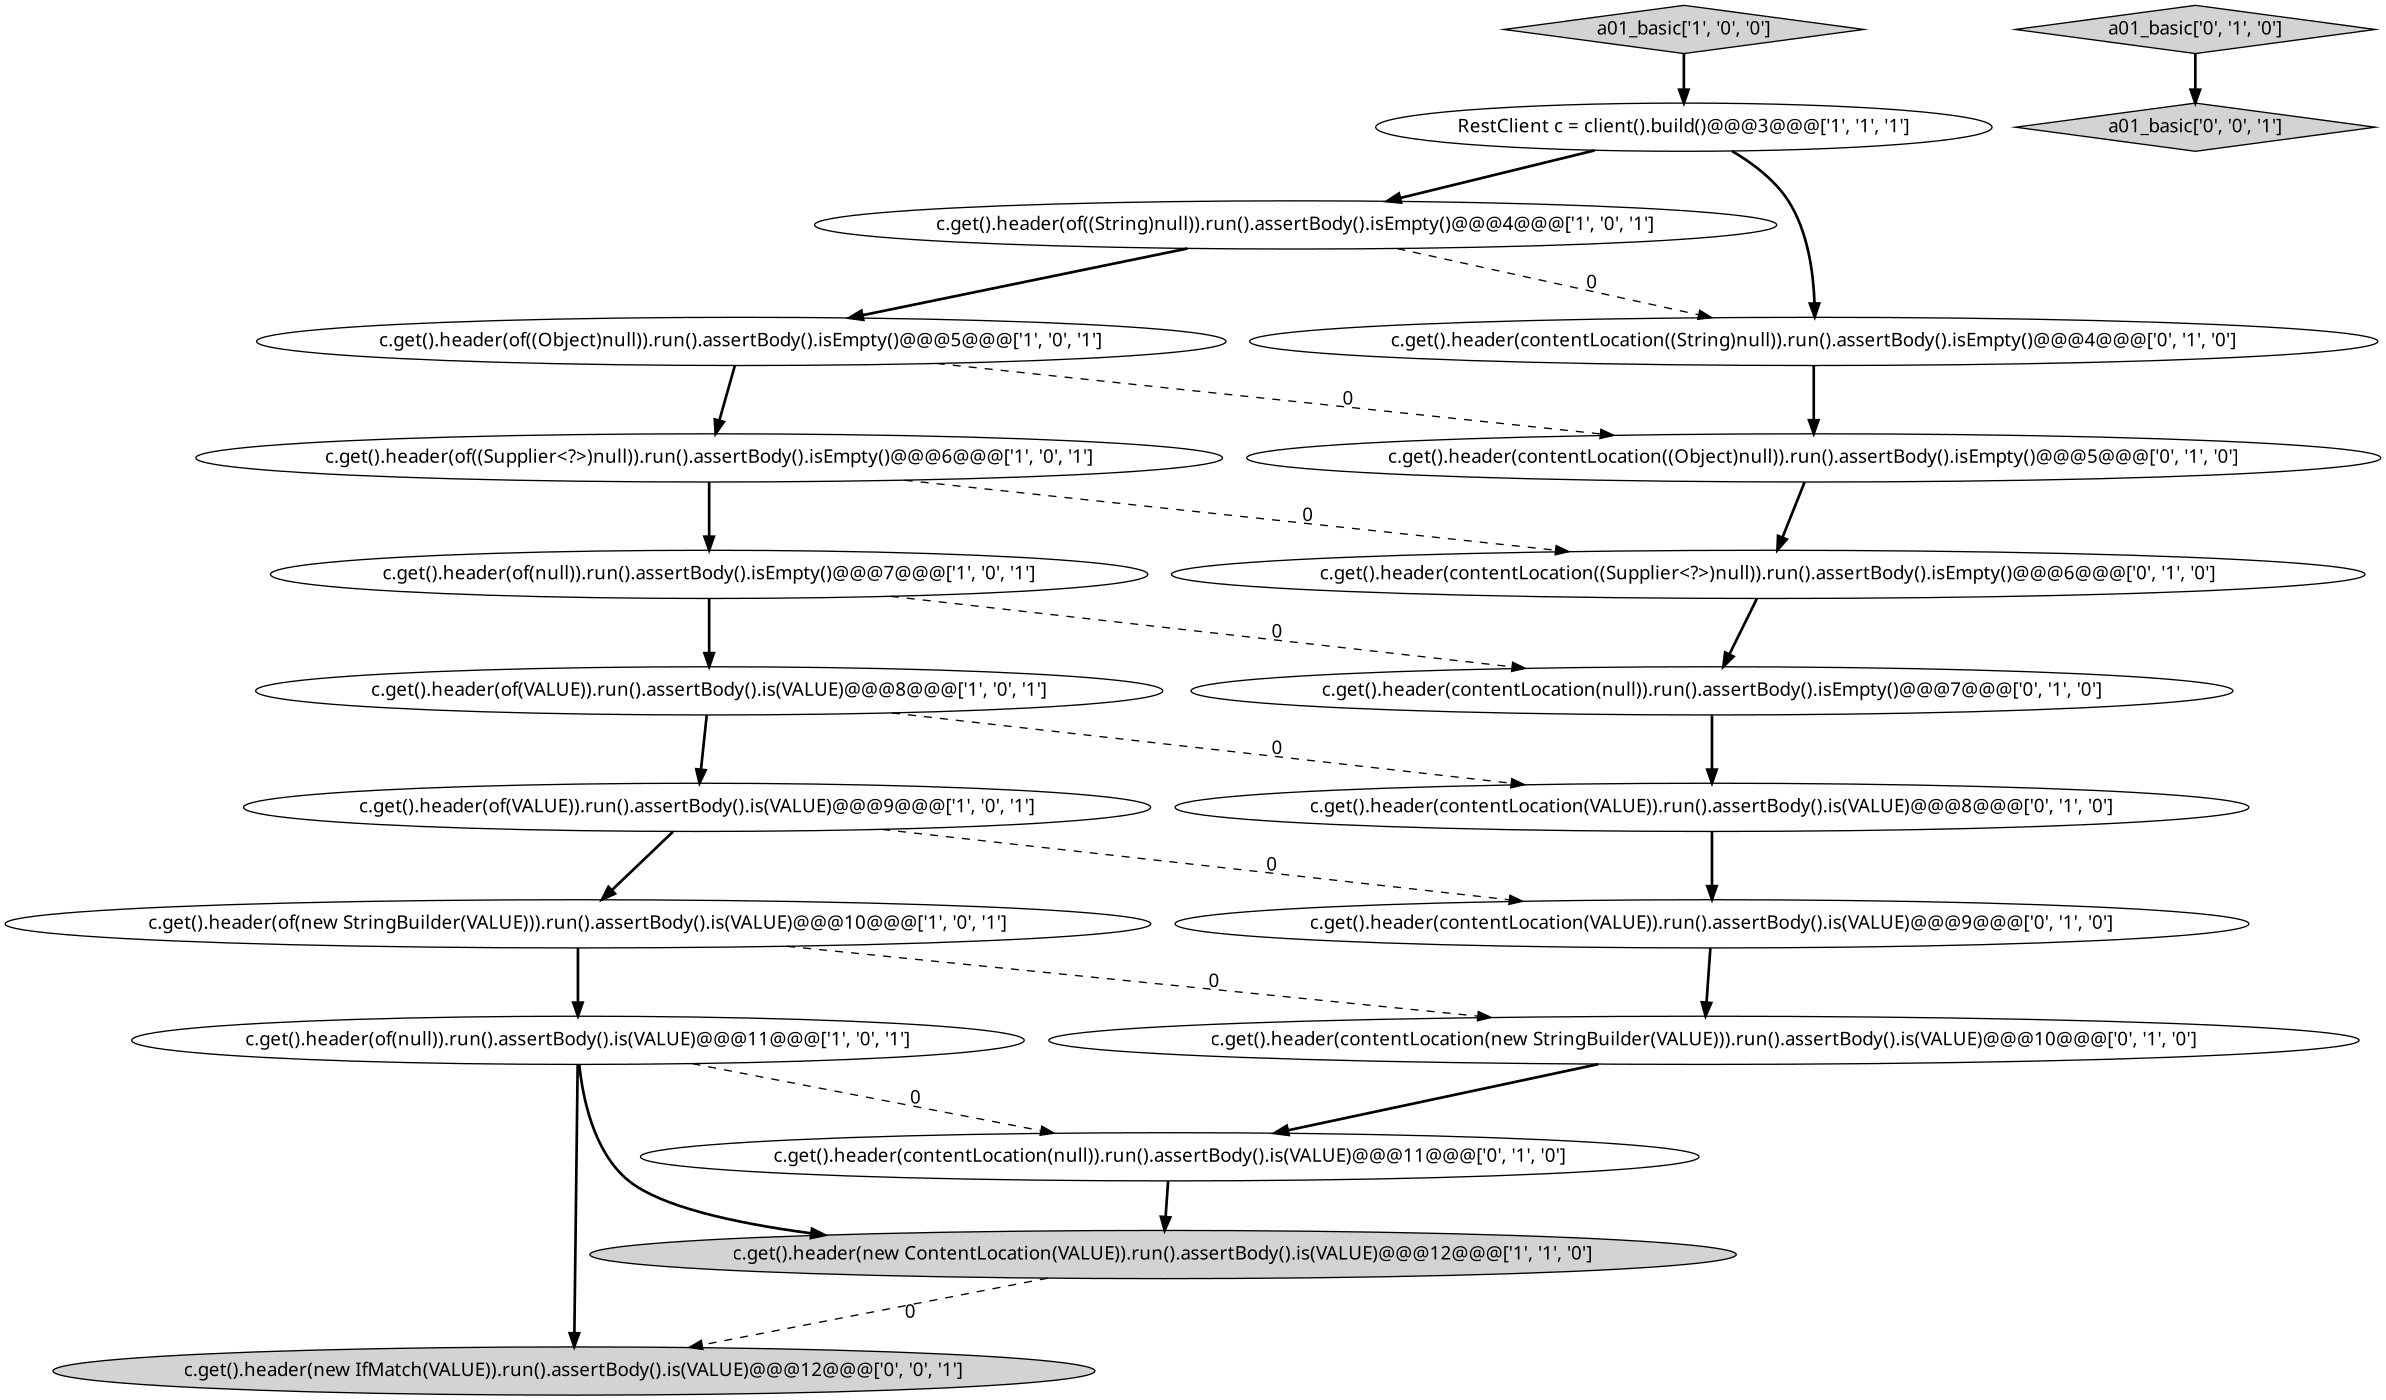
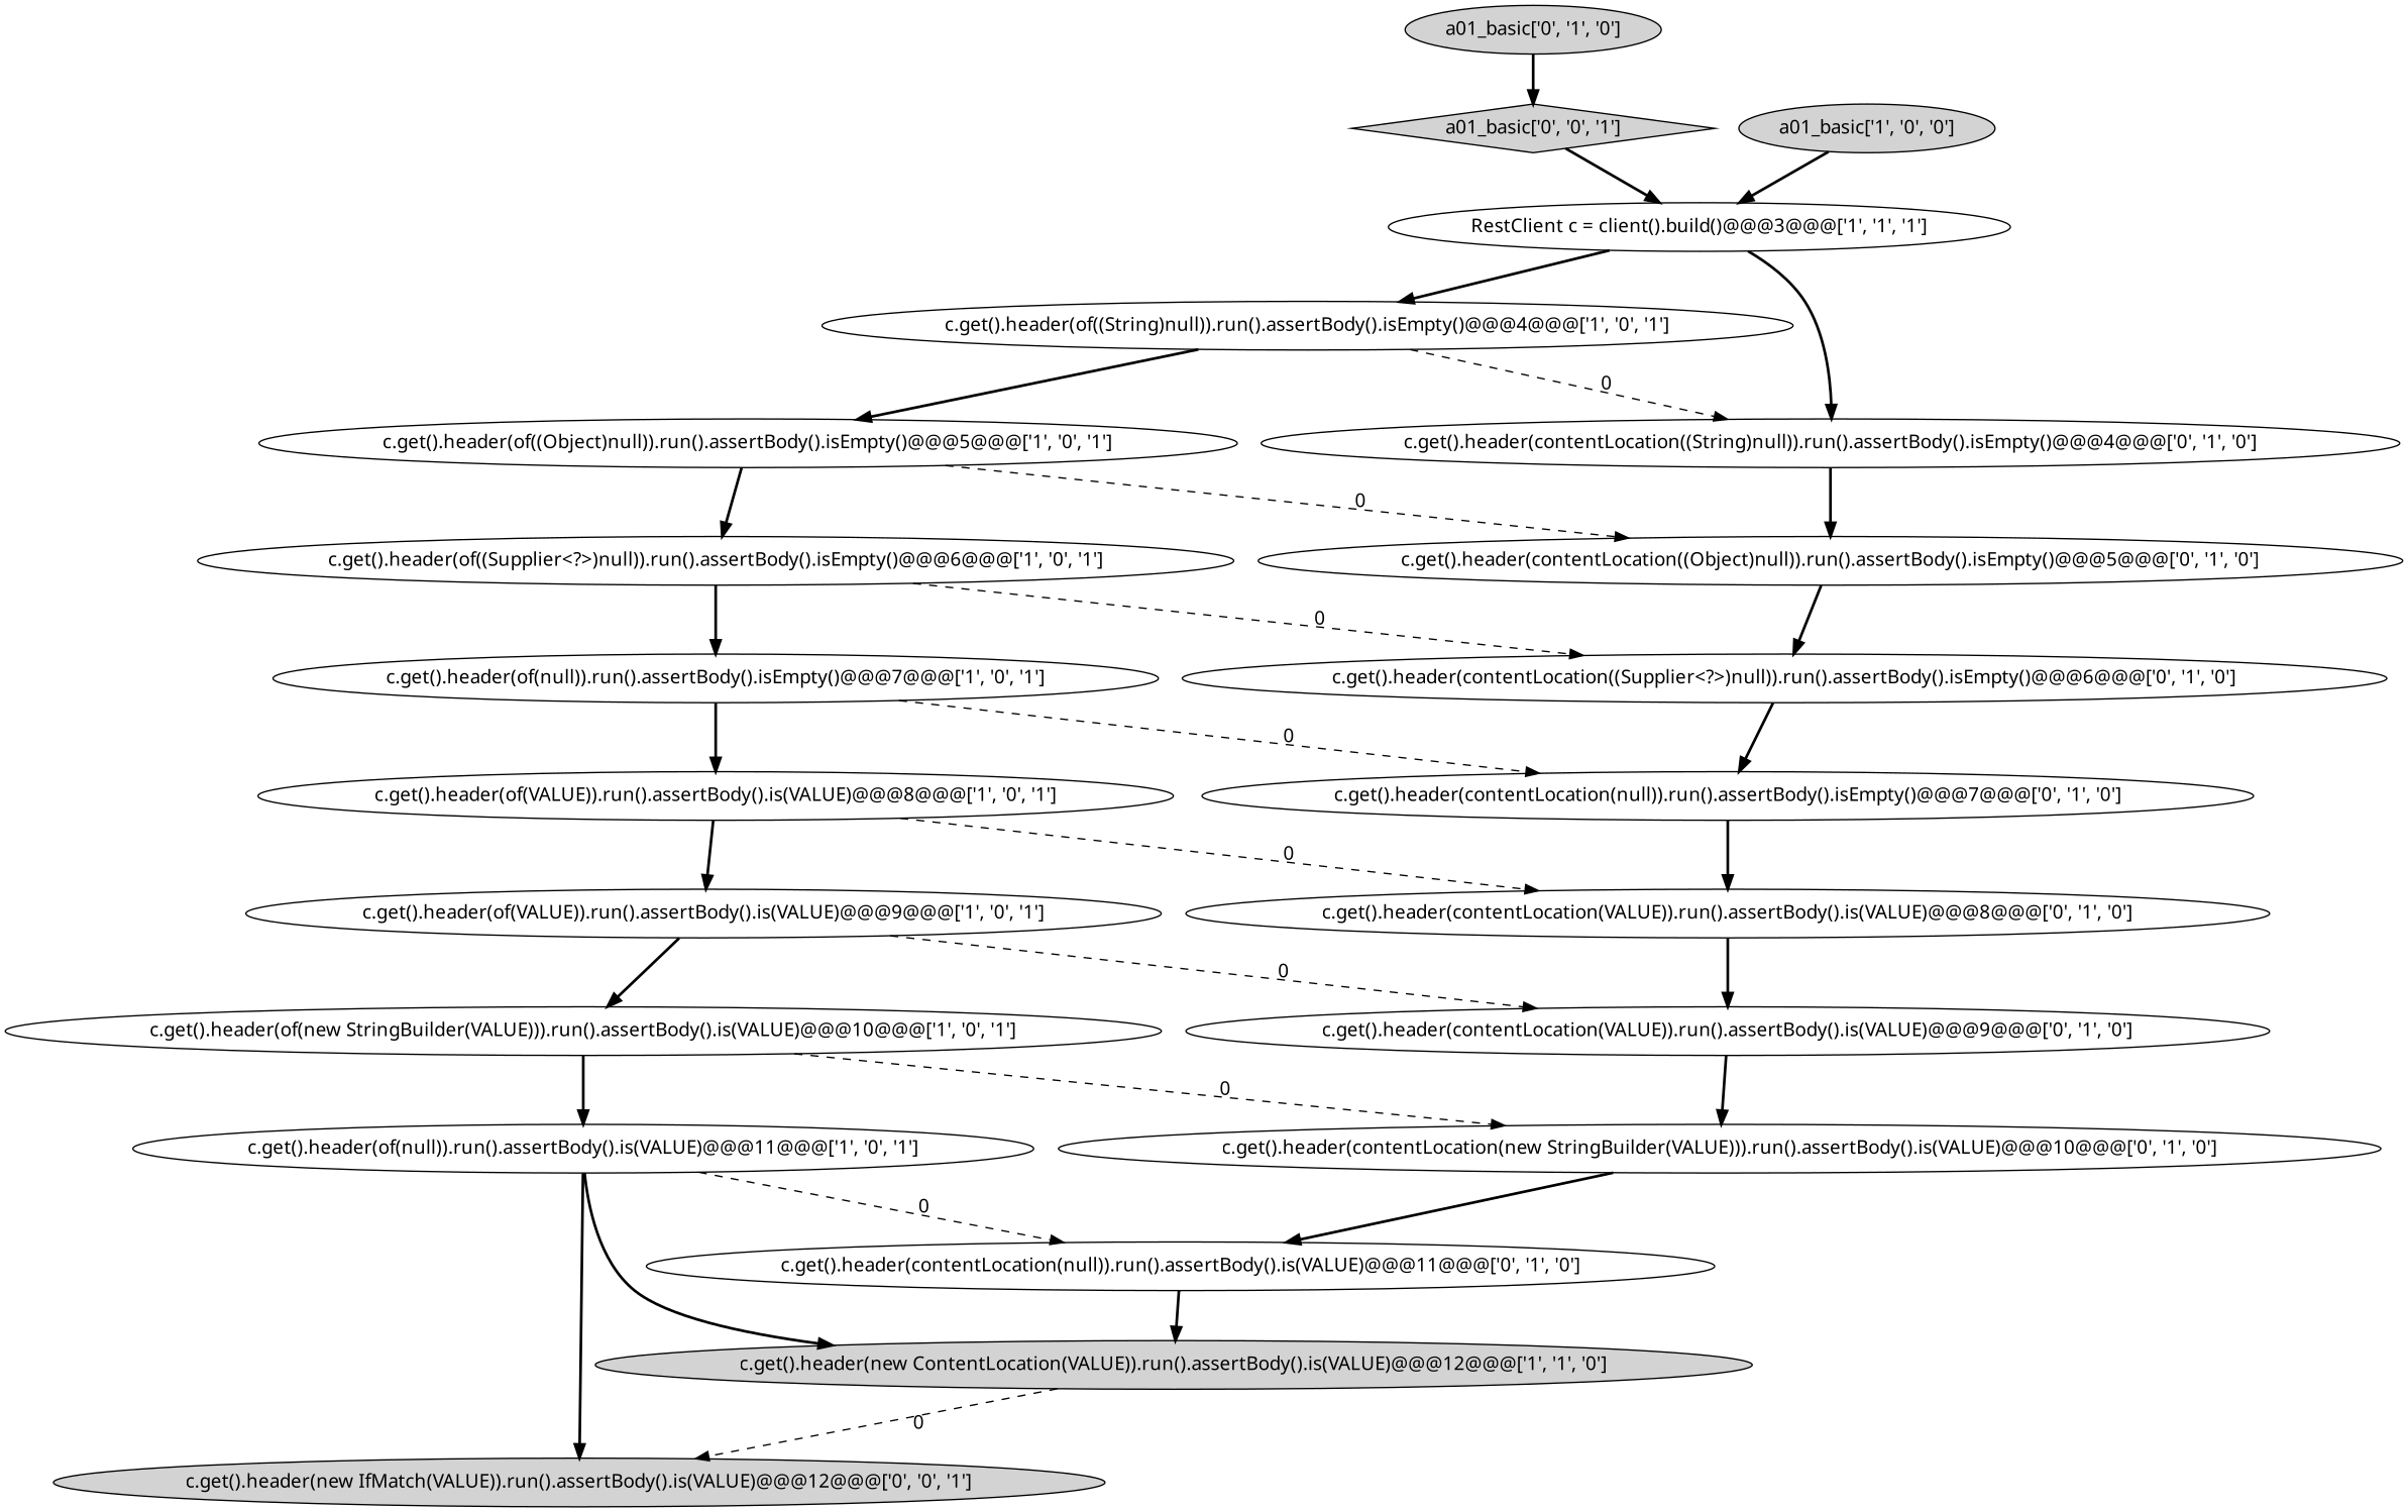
  digraph {
    fontname="Noto Sans"
    node [fillcolor=white fontname="Noto Sans" shape=ellipse style=filled]
    edge [fontname="Noto Sans" style=bold]
    n1 [label="RestClient c = client().build()@@@3@@@['1', '1', '1']"]
    n2 [label="c.get().header(of((String)null)).run().assertBody().isEmpty()@@@4@@@['1', '0', '1']"]
    n3 [label="c.get().header(contentLocation((String)null)).run().assertBody().isEmpty()@@@4@@@['0', '1', '0']"]
    n4 [label="c.get().header(of((Object)null)).run().assertBody().isEmpty()@@@5@@@['1', '0', '1']"]
    n5 [label="c.get().header(contentLocation((Object)null)).run().assertBody().isEmpty()@@@5@@@['0', '1', '0']"]
    n6 [label="c.get().header(of(null)).run().assertBody().is(VALUE)@@@11@@@['1', '0', '1']"]
    n7 [label="c.get().header(contentLocation(null)).run().assertBody().is(VALUE)@@@11@@@['0', '1', '0']"]
    n8 [fillcolor=lightgray label="c.get().header(new IfMatch(VALUE)).run().assertBody().is(VALUE)@@@12@@@['0', '0', '1']"]
    n9 [fillcolor=lightgray label="c.get().header(new ContentLocation(VALUE)).run().assertBody().is(VALUE)@@@12@@@['1', '1', '0']"]
    n10 [label="c.get().header(of((Supplier<?>)null)).run().assertBody().isEmpty()@@@6@@@['1', '0', '1']"]
    n11 [label="c.get().header(contentLocation((Supplier<?>)null)).run().assertBody().isEmpty()@@@6@@@['0', '1', '0']"]
    n12 [label="c.get().header(contentLocation(null)).run().assertBody().isEmpty()@@@7@@@['0', '1', '0']"]
    n13 [label="c.get().header(of(VALUE)).run().assertBody().is(VALUE)@@@8@@@['1', '0', '1']"]
    n14 [label="c.get().header(of(VALUE)).run().assertBody().is(VALUE)@@@9@@@['1', '0', '1']"]
    n15 [label="c.get().header(contentLocation(VALUE)).run().assertBody().is(VALUE)@@@8@@@['0', '1', '0']"]
    n16 [label="c.get().header(of(new StringBuilder(VALUE))).run().assertBody().is(VALUE)@@@10@@@['1', '0', '1']"]
    n17 [label="c.get().header(contentLocation(VALUE)).run().assertBody().is(VALUE)@@@9@@@['0', '1', '0']"]
    n18 [label="c.get().header(contentLocation(new StringBuilder(VALUE))).run().assertBody().is(VALUE)@@@10@@@['0', '1', '0']"]
    n19 [fillcolor=lightgray label="a01_basic['0', '0', '1']" shape=diamond]
    n20 [label="c.get().header(of(null)).run().assertBody().isEmpty()@@@7@@@['1', '0', '1']"]
-   n21 [fillcolor=lightgray label="a01_basic['0', '1', '0']" shape=diamond]
-   n22 [fillcolor=lightgray label="a01_basic['1', '0', '0']" shape=diamond]
+   n21 [fillcolor=lightgray label="a01_basic['0', '1', '0']"]
+   n22 [fillcolor=lightgray label="a01_basic['1', '0', '0']"]
    n1 -> n2
    n1 -> n3
    n2 -> n3 [label=0 style=dashed]
    n2 -> n4
    n3 -> n5
    n4 -> n5 [label=0 style=dashed]
    n4 -> n10
    n5 -> n11
    n6 -> n7 [label=0 style=dashed]
    n6 -> n8
    n6 -> n9
    n7 -> n9
    n9 -> n8 [label=0 style=dashed]
    n10 -> n11 [label=0 style=dashed]
    n10 -> n20
    n11 -> n12
    n12 -> n15
    n13 -> n14
    n13 -> n15 [label=0 style=dashed]
    n14 -> n16
    n14 -> n17 [label=0 style=dashed]
    n15 -> n17
    n16 -> n6
    n16 -> n18 [label=0 style=dashed]
    n17 -> n18
    n18 -> n7
+   n19 -> n1
    n20 -> n12 [label=0 style=dashed]
    n20 -> n13
    n21 -> n19
    n22 -> n1
  }
